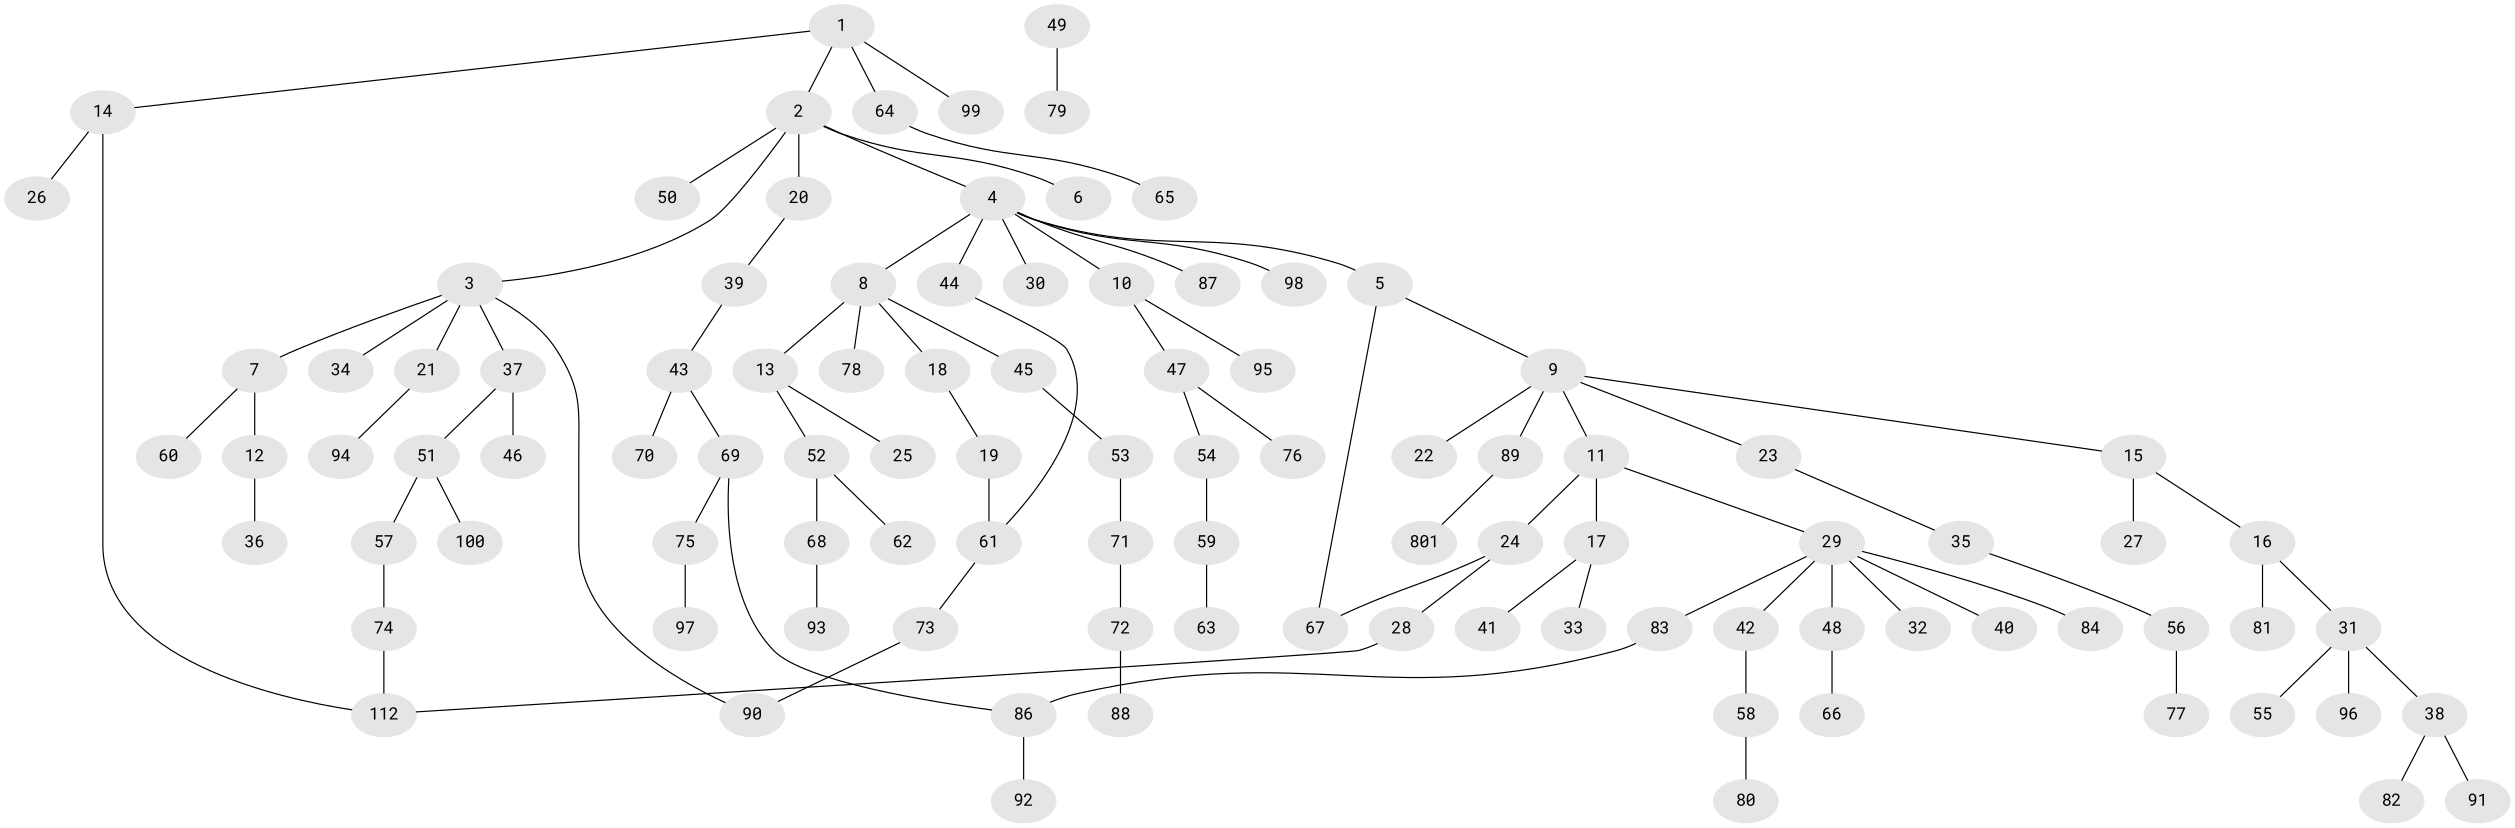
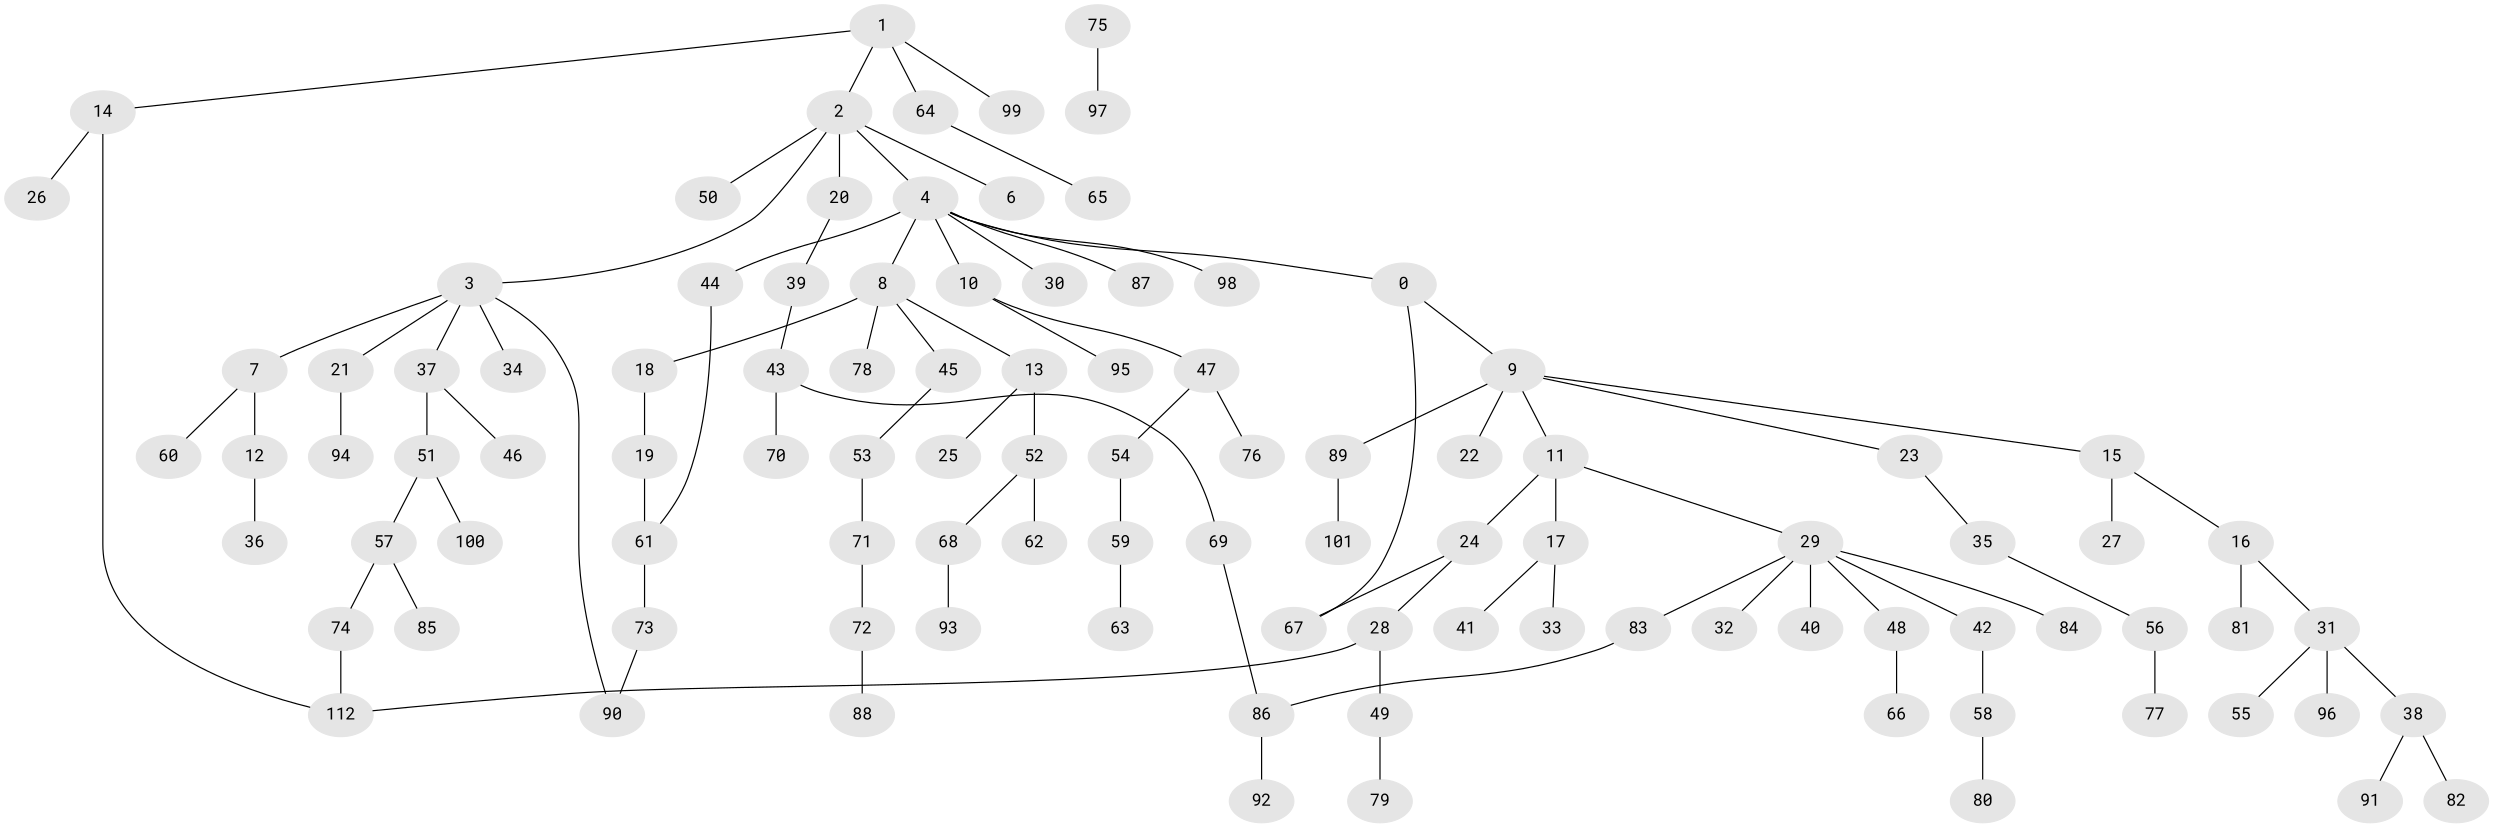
  graph {
    fontname="Roboto Mono"
    node [color=gray90 fontname="Roboto Mono" style=filled]
    edge [fontname="Roboto Mono"]
    1
    2
    14
    64
    99
    3
    4
    6
    20
    50
    26
    n12 [label=112]
    65
    7
    21
    34
    37
    90
-   5
+   5 [label=0]
    8
    10
    30
    44
    87
    98
    39
    12
    60
    94
    46
    51
    9
    67
    13
    18
    45
    78
    47
    95
    61
    11
    15
    22
    23
    89
    36
    25
    52
    19
    53
    17
    24
    29
    16
    27
    35
-   101 [label=801]
+   101
    54
    76
    33
    41
    28
    32
    40
    42
    48
    83
    84
    62
    68
    31
    81
    38
    55
    96
    73
    43
    56
    49
    79
    58
    66
    86
    82
    91
    77
    57
    100
    69
    70
    80
    75
    71
    59
    74
+   85
    93
    72
    63
    97
    92
    88
    1 -- 2
    1 -- 14
    1 -- 64
    1 -- 99
    2 -- 3
    2 -- 4
    2 -- 6
    2 -- 20
    2 -- 50
    14 -- 26
    14 -- n12
    64 -- 65
    3 -- 7
    3 -- 21
    3 -- 34
    3 -- 37
    3 -- 90
    4 -- 5
    4 -- 8
    4 -- 10
    4 -- 30
    4 -- 44
    4 -- 87
    4 -- 98
    20 -- 39
    7 -- 12
    7 -- 60
    21 -- 94
    37 -- 46
    37 -- 51
    5 -- 9
    5 -- 67
    8 -- 13
    8 -- 18
    8 -- 45
    8 -- 78
    10 -- 47
    10 -- 95
    44 -- 61
    39 -- 43
    12 -- 36
    51 -- 57
    51 -- 100
    9 -- 11
    9 -- 15
    9 -- 22
    9 -- 23
    9 -- 89
    13 -- 25
    13 -- 52
    18 -- 19
    45 -- 53
    47 -- 54
    47 -- 76
    61 -- 73
    11 -- 17
    11 -- 24
    11 -- 29
    15 -- 16
    15 -- 27
    23 -- 35
    89 -- 101
    52 -- 62
    52 -- 68
    19 -- 61
    53 -- 71
    17 -- 33
    17 -- 41
    24 -- 67
    24 -- 28
    29 -- 32
    29 -- 40
    29 -- 42
    29 -- 48
    29 -- 83
    29 -- 84
    16 -- 31
    16 -- 81
    35 -- 56
    54 -- 59
    28 -- n12
+   28 -- 49
    42 -- 58
    48 -- 66
    83 -- 86
    68 -- 93
    31 -- 38
    31 -- 55
    31 -- 96
    38 -- 82
    38 -- 91
    73 -- 90
    43 -- 69
    43 -- 70
    56 -- 77
    49 -- 79
    58 -- 80
    86 -- 92
    57 -- 74
+   57 -- 85
    69 -- 86
-   69 -- 75
    75 -- 97
    71 -- 72
    59 -- 63
    74 -- n12
    72 -- 88
  }
